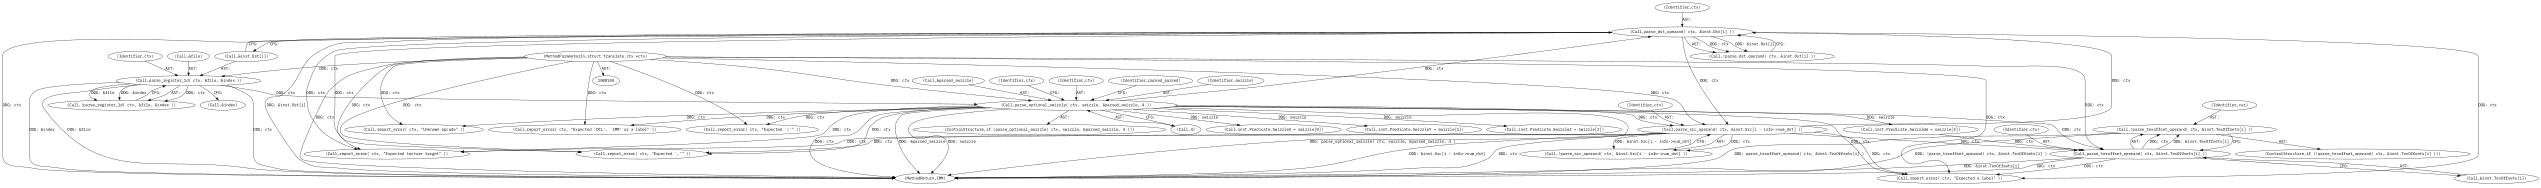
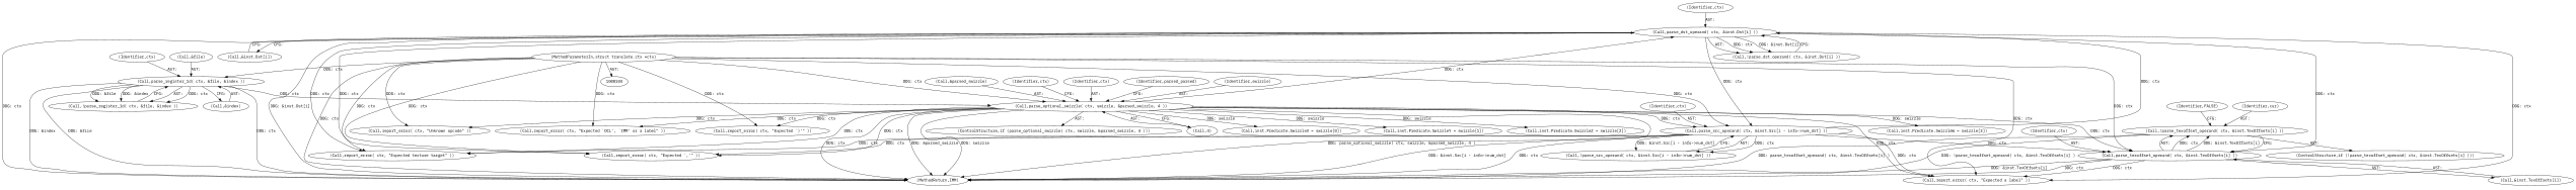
  digraph {
    fontname="IBM Plex Mono"
    node [fontname="IBM Plex Mono"]
    edge [fontname="IBM Plex Mono"]
    n1 [label="(Call,!parse_texoffset_operand( ctx, &inst.TexOffsets[i] ))"]
    n2 [label="(Call,parse_texoffset_operand( ctx, &inst.TexOffsets[i] ))"]
    n3 [label="(MethodReturn,IMM)"]
    n4 [label="(ControlStructure,if (!parse_texoffset_operand( ctx, &inst.TexOffsets[i] )))"]
    n5 [label="(Call,report_error( ctx, \"Expected a label\" ))"]
    n6 [label="(Call,&inst.TexOffsets[i])"]
    n7 [label="(Call,parse_dst_operand( ctx, &inst.Dst[i] ))"]
    n8 [label="(Call,parse_src_operand( ctx, &inst.Src[i - info->num_dst] ))"]
    n9 [label="(Call,report_error( ctx, \"Expected `,'\" ))"]
    n10 [label="(Call,report_error( ctx, \"Expected texture target\" ))"]
    n11 [label="(Call,!parse_dst_operand( ctx, &inst.Dst[i] ))"]
    n12 [label="(Call,&inst.Dst[i])"]
    n13 [label="(Call,!parse_src_operand( ctx, &inst.Src[i - info->num_dst] ))"]
    n14 [label="(Call,parse_optional_swizzle( ctx, swizzle, &parsed_swizzle, 4 ))"]
    n15 [label="(ControlStructure,if (parse_optional_swizzle( ctx, swizzle, &parsed_swizzle, 4 )))"]
    n16 [label="(Call,inst.Predicate.SwizzleW = swizzle[3])"]
    n17 [label="(Call,report_error( ctx, \"Unknown opcode\" ))"]
    n18 [label="(Call,report_error( ctx, \"Expected `DCL', `IMM' or a label\" ))"]
    n19 [label="(Call,4)"]
    n20 [label="(Call,inst.Predicate.SwizzleX = swizzle[0])"]
    n21 [label="(Call,inst.Predicate.SwizzleY = swizzle[1])"]
    n22 [label="(Call,inst.Predicate.SwizzleZ = swizzle[2])"]
    n23 [label="(Call,report_error( ctx, \"Expected `)'\" ))"]
    n24 [label="(Call,parse_register_1d( ctx, &file, &index ))"]
    n25 [label="(Call,!parse_register_1d( ctx, &file, &index ))"]
    n26 [label="(Call,&index)"]
    n27 [label="(MethodParameterIn,struct translate_ctx *ctx)"]
    1000104
    n29 [label="(Call,&parsed_swizzle)"]
    n30 [label="(Identifier,ctx)"]
    n31 [label="(Identifier,ctx)"]
    n32 [label="(Identifier,ctx)"]
    n33 [label="(Identifier,ctx)"]
    n34 [label="(Call,&file)"]
    n35 [label="(Identifier,ctx)"]
    n36 [label="(Identifier,ctx)"]
    n37 [label="(Identifier,parsed_parsed)"]
+   n38 [label="(Identifier,FALSE)"]
    n39 [label="(Identifier,swizzle)"]
    n40 [label="(Identifier,cur)"]
    n1 -> n2 [label="CFG: "]
    n1 -> n3 [label="DDG: parse_texoffset_operand( ctx, &inst.TexOffsets[i] )"]
    n1 -> n3 [label="DDG: !parse_texoffset_operand( ctx, &inst.TexOffsets[i] )"]
    n1 -> n4 [label="AST: "]
    n2 -> n1 [label="AST: "]
    n2 -> n1 [label="DDG: ctx"]
    n2 -> n1 [label="DDG: &inst.TexOffsets[i]"]
    n2 -> n3 [label="DDG: &inst.TexOffsets[i]"]
    n2 -> n3 [label="DDG: ctx"]
    n2 -> n5 [label="DDG: ctx"]
-   n2 -> n6 [label="CFG: "]
+   n2 -> n6 [label="AST: "]
    n6 -> n2 [label="AST: "]
-   n16 -> n2 [label="DDG: ctx"]
+   n7 -> n2 [label="DDG: ctx"]
    n7 -> n3 [label="DDG: &inst.Dst[i]"]
    n7 -> n3 [label="DDG: ctx"]
    n7 -> n5 [label="DDG: ctx"]
    n7 -> n8 [label="DDG: ctx"]
    n7 -> n9 [label="DDG: ctx"]
    n7 -> n10 [label="DDG: ctx"]
    n7 -> n11 [label="AST: "]
    n7 -> n11 [label="DDG: ctx"]
    n7 -> n11 [label="DDG: &inst.Dst[i]"]
    n7 -> n12 [label="CFG: "]
    n8 -> n2 [label="DDG: ctx"]
    n8 -> n3 [label="DDG: ctx"]
    n8 -> n3 [label="DDG: &inst.Src[i - info->num_dst]"]
    n8 -> n5 [label="DDG: ctx"]
    n8 -> n7 [label="DDG: ctx"]
    n8 -> n9 [label="DDG: ctx"]
    n8 -> n10 [label="DDG: ctx"]
    n8 -> n13 [label="AST: "]
    n8 -> n13 [label="DDG: ctx"]
    n8 -> n13 [label="DDG: &inst.Src[i - info->num_dst]"]
    n11 -> n7 [label="CFG: "]
    n12 -> n7 [label="CFG: "]
    n13 -> n8 [label="CFG: "]
    n14 -> n2 [label="DDG: ctx"]
    n14 -> n3 [label="DDG: parse_optional_swizzle( ctx, swizzle, &parsed_swizzle, 4 )"]
    n14 -> n3 [label="DDG: ctx"]
    n14 -> n3 [label="DDG: &parsed_swizzle"]
    n14 -> n3 [label="DDG: swizzle"]
    n14 -> n5 [label="DDG: ctx"]
    n14 -> n7 [label="DDG: ctx"]
    n14 -> n8 [label="DDG: ctx"]
    n14 -> n9 [label="DDG: ctx"]
    n14 -> n10 [label="DDG: ctx"]
    n14 -> n15 [label="AST: "]
    n14 -> n16 [label="DDG: swizzle"]
    n14 -> n17 [label="DDG: ctx"]
    n14 -> n18 [label="DDG: ctx"]
    n14 -> n19 [label="CFG: "]
    n14 -> n20 [label="DDG: swizzle"]
    n14 -> n21 [label="DDG: swizzle"]
    n14 -> n22 [label="DDG: swizzle"]
    n14 -> n23 [label="DDG: ctx"]
    n19 -> n14 [label="AST: "]
    n24 -> n3 [label="DDG: &index"]
    n24 -> n3 [label="DDG: &file"]
    n24 -> n3 [label="DDG: ctx"]
    n24 -> n14 [label="DDG: ctx"]
    n24 -> n25 [label="AST: "]
    n24 -> n25 [label="DDG: ctx"]
    n24 -> n25 [label="DDG: &file"]
    n24 -> n25 [label="DDG: &index"]
    n24 -> n26 [label="CFG: "]
    n25 -> n24 [label="CFG: "]
-   n12 -> n24 [label="AST: "]
+   n26 -> n24 [label="AST: "]
    n27 -> n2 [label="DDG: ctx"]
    n27 -> n3 [label="DDG: ctx"]
    n27 -> n5 [label="DDG: ctx"]
    n27 -> n8 [label="DDG: ctx"]
    n27 -> n9 [label="DDG: ctx"]
    n27 -> n10 [label="DDG: ctx"]
    n27 -> n14 [label="DDG: ctx"]
    n27 -> n17 [label="DDG: ctx"]
    n27 -> n18 [label="DDG: ctx"]
    n27 -> n23 [label="DDG: ctx"]
    n27 -> n24 [label="DDG: ctx"]
    n27 -> 1000104 [label="AST: "]
    n29 -> n14 [label="AST: "]
    n30 -> n24 [label="AST: "]
    n31 -> n14 [label="CFG: "]
    n32 -> n8 [label="AST: "]
    n33 -> n14 [label="AST: "]
    n34 -> n24 [label="AST: "]
    n35 -> n7 [label="AST: "]
    n36 -> n2 [label="AST: "]
    n37 -> n14 [label="CFG: "]
+   n38 -> n1 [label="CFG: "]
    n39 -> n14 [label="AST: "]
    n40 -> n1 [label="AST: "]
  }
